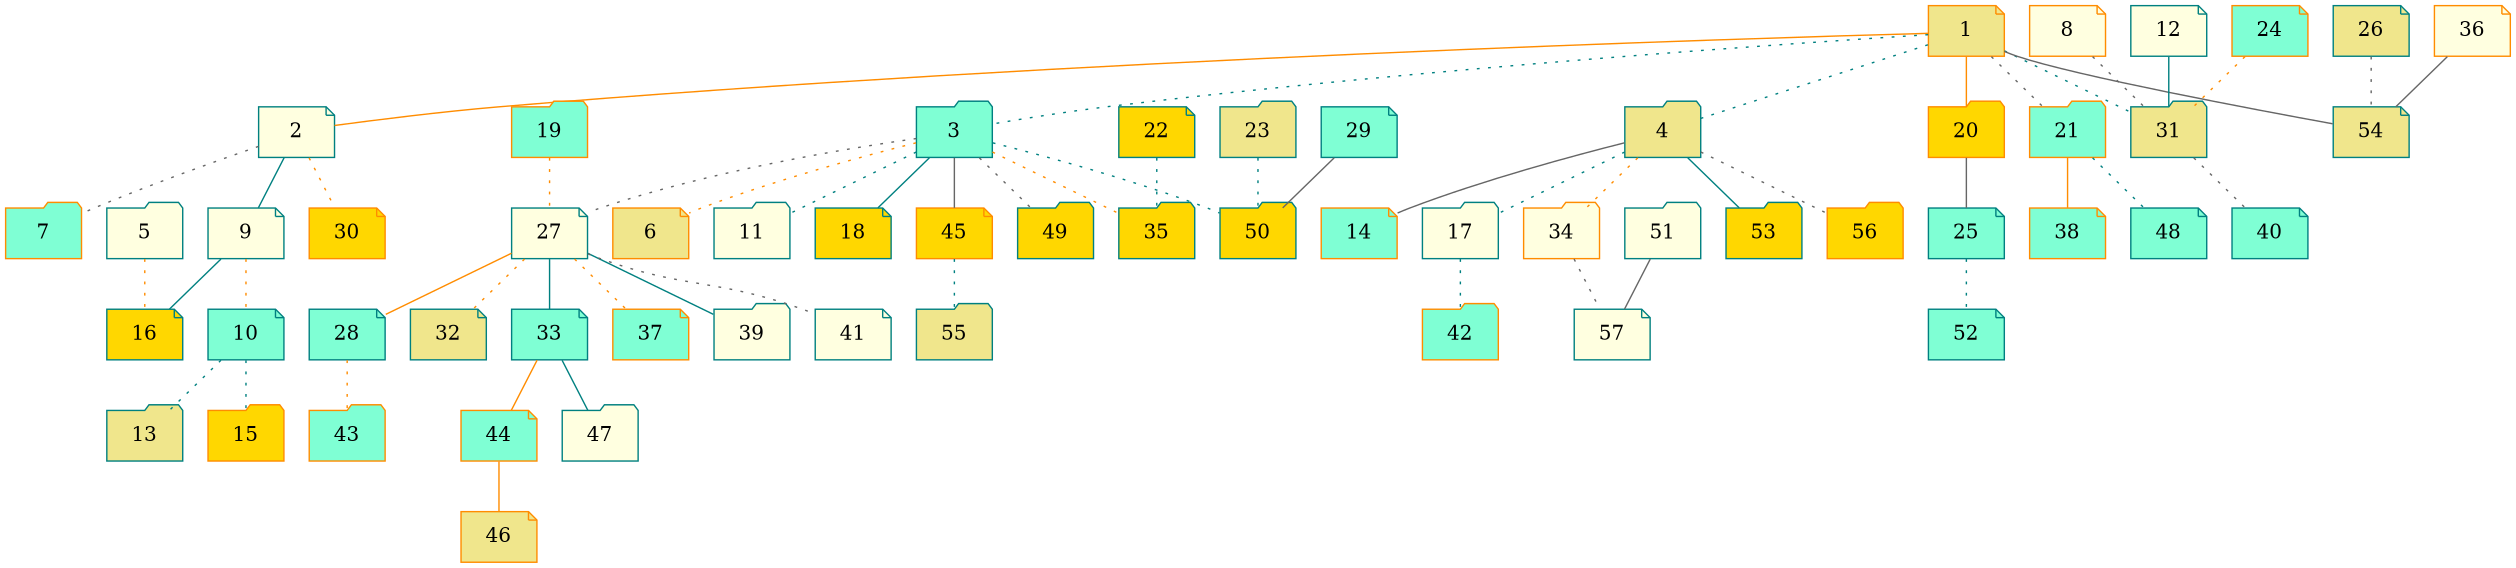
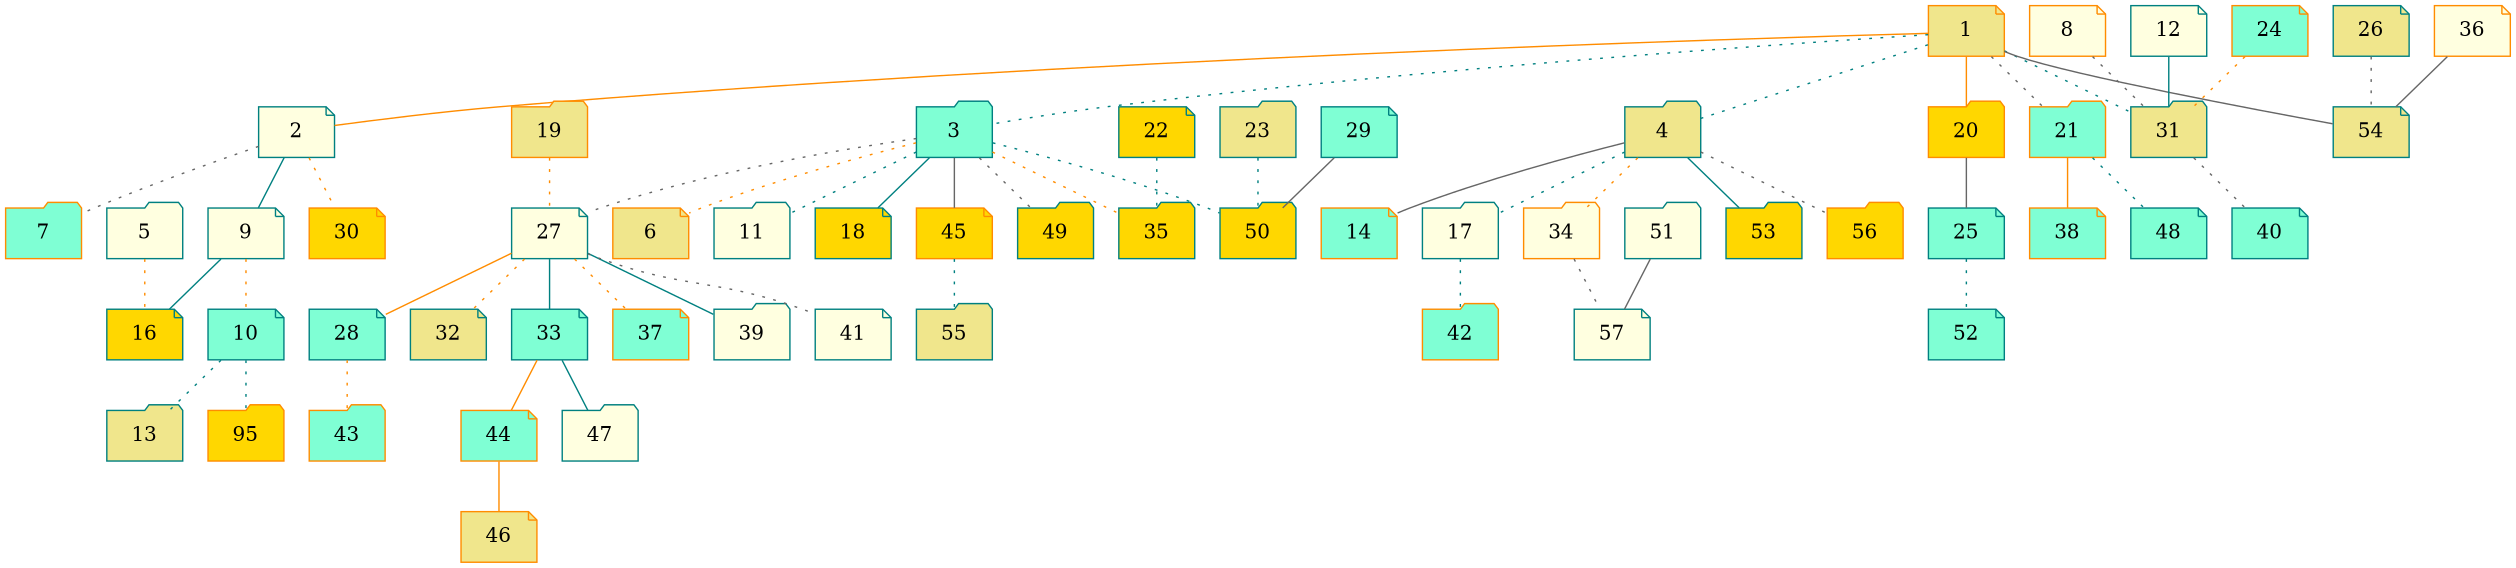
  graph {
    node [color=teal fillcolor=aquamarine shape=note style=filled]
    edge [color=teal style=dotted weight=1.0]
    1 [color=darkorange fillcolor=khaki]
    2 [fillcolor=lightyellow]
    3 [shape=folder]
    4 [fillcolor=khaki shape=folder]
    20 [color=darkorange fillcolor=gold shape=folder]
    21 [color=darkorange shape=folder]
    31 [fillcolor=khaki shape=folder]
    54 [fillcolor=khaki]
    7 [color=darkorange shape=folder]
    9 [fillcolor=lightyellow]
    30 [color=darkorange fillcolor=gold]
    6 [color=darkorange fillcolor=khaki]
    11 [fillcolor=lightyellow shape=folder]
    18 [fillcolor=gold]
    27 [fillcolor=lightyellow]
    35 [fillcolor=gold shape=folder]
    45 [color=darkorange fillcolor=gold]
    49 [fillcolor=gold shape=folder]
    50 [fillcolor=gold shape=folder]
    14 [color=darkorange]
    17 [fillcolor=lightyellow shape=folder]
    34 [color=darkorange fillcolor=lightyellow shape=folder]
    53 [fillcolor=gold shape=folder]
    56 [color=darkorange fillcolor=gold shape=folder]
    25
    38 [color=darkorange]
    48
    40
    16 [fillcolor=gold]
    10
    28
    32 [fillcolor=khaki]
    33
    37 [color=darkorange]
    39 [fillcolor=lightyellow shape=folder]
    41 [fillcolor=lightyellow]
    55 [fillcolor=khaki shape=folder]
    42 [color=darkorange shape=folder]
    57 [fillcolor=lightyellow]
    5 [fillcolor=lightyellow shape=folder]
    8 [color=darkorange fillcolor=lightyellow]
    13 [fillcolor=khaki shape=folder]
-   15 [color=darkorange fillcolor=gold shape=folder]
+   15 [color=darkorange fillcolor=gold shape=folder label=95]
    12 [fillcolor=lightyellow]
-   19 [color=darkorange shape=folder]
+   19 [color=darkorange fillcolor=khaki shape=folder]
    52
    22 [fillcolor=gold]
    23 [fillcolor=khaki shape=folder]
    24 [color=darkorange]
    26 [fillcolor=khaki]
    43 [color=darkorange shape=folder]
    44 [color=darkorange]
    47 [fillcolor=lightyellow shape=folder]
    29
    46 [color=darkorange fillcolor=khaki]
    36 [color=darkorange fillcolor=lightyellow]
    51 [fillcolor=lightyellow shape=folder]
    1 -- 2 [color=darkorange style=solid]
    1 -- 3
    1 -- 4
    1 -- 20 [color=darkorange style=solid]
    1 -- 21 [color=gray40]
    1 -- 31
    1 -- 54 [color=gray40 style=solid]
    2 -- 7 [color=gray40]
    2 -- 9 [style=solid]
    2 -- 30 [color=darkorange]
    3 -- 6 [color=darkorange]
    3 -- 11
    3 -- 18 [style=solid]
    3 -- 27 [color=gray40]
    3 -- 35 [color=darkorange]
    3 -- 45 [color=gray40 style=solid]
    3 -- 49 [color=gray40]
    3 -- 50
    4 -- 14 [color=gray40 style=solid]
    4 -- 17
    4 -- 34 [color=darkorange]
    4 -- 53 [style=solid]
    4 -- 56 [color=gray40]
    20 -- 25 [color=gray40 style=solid]
    21 -- 38 [color=darkorange style=solid]
    21 -- 48
    31 -- 40 [color=gray40]
    9 -- 16 [style=solid]
    9 -- 10 [color=darkorange]
    27 -- 28 [color=darkorange style=solid]
    27 -- 32 [color=darkorange]
    27 -- 33 [style=solid]
    27 -- 37 [color=darkorange]
    27 -- 39 [style=solid]
    27 -- 41 [color=gray40]
    45 -- 55
    17 -- 42
    34 -- 57 [color=gray40]
    25 -- 52
    10 -- 13
    10 -- 15
    28 -- 43 [color=darkorange]
    33 -- 44 [color=darkorange style=solid]
    33 -- 47 [style=solid]
    5 -- 16 [color=darkorange]
    8 -- 31 [color=gray40]
    12 -- 31 [style=solid]
    19 -- 27 [color=darkorange]
    22 -- 35
    23 -- 50
    24 -- 31 [color=darkorange]
    26 -- 54 [color=gray40]
    44 -- 46 [color=darkorange style=solid]
    29 -- 50 [color=gray40 style=solid]
    36 -- 54 [color=gray40 style=solid]
    51 -- 57 [color=gray40 style=solid]
  }
